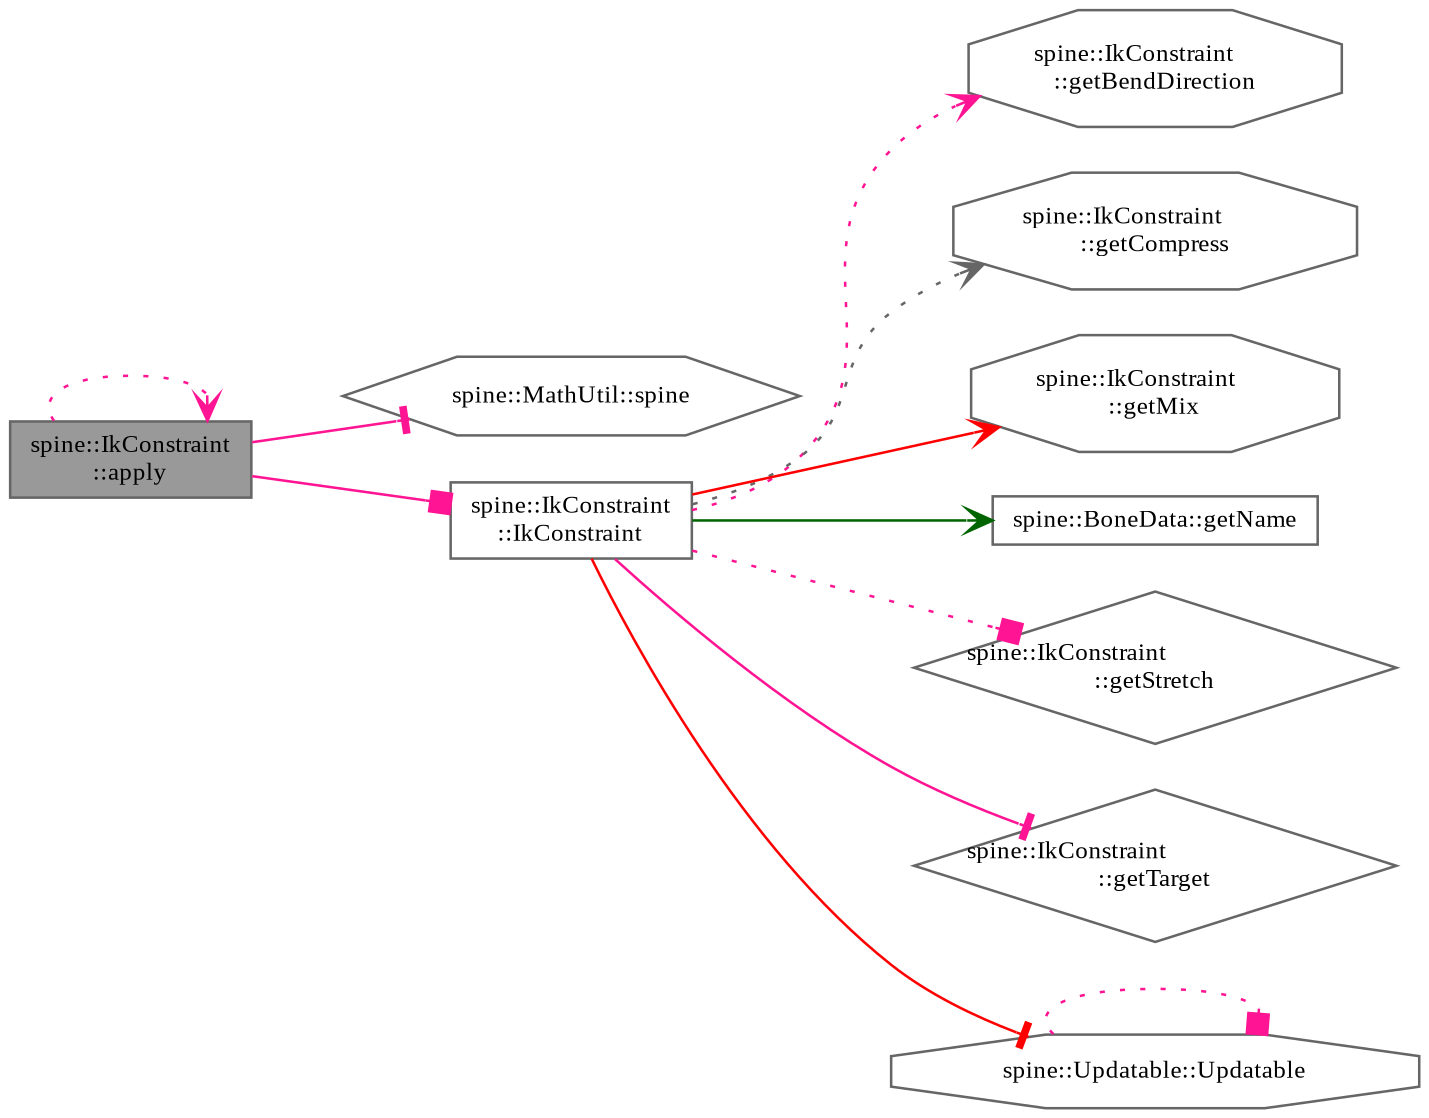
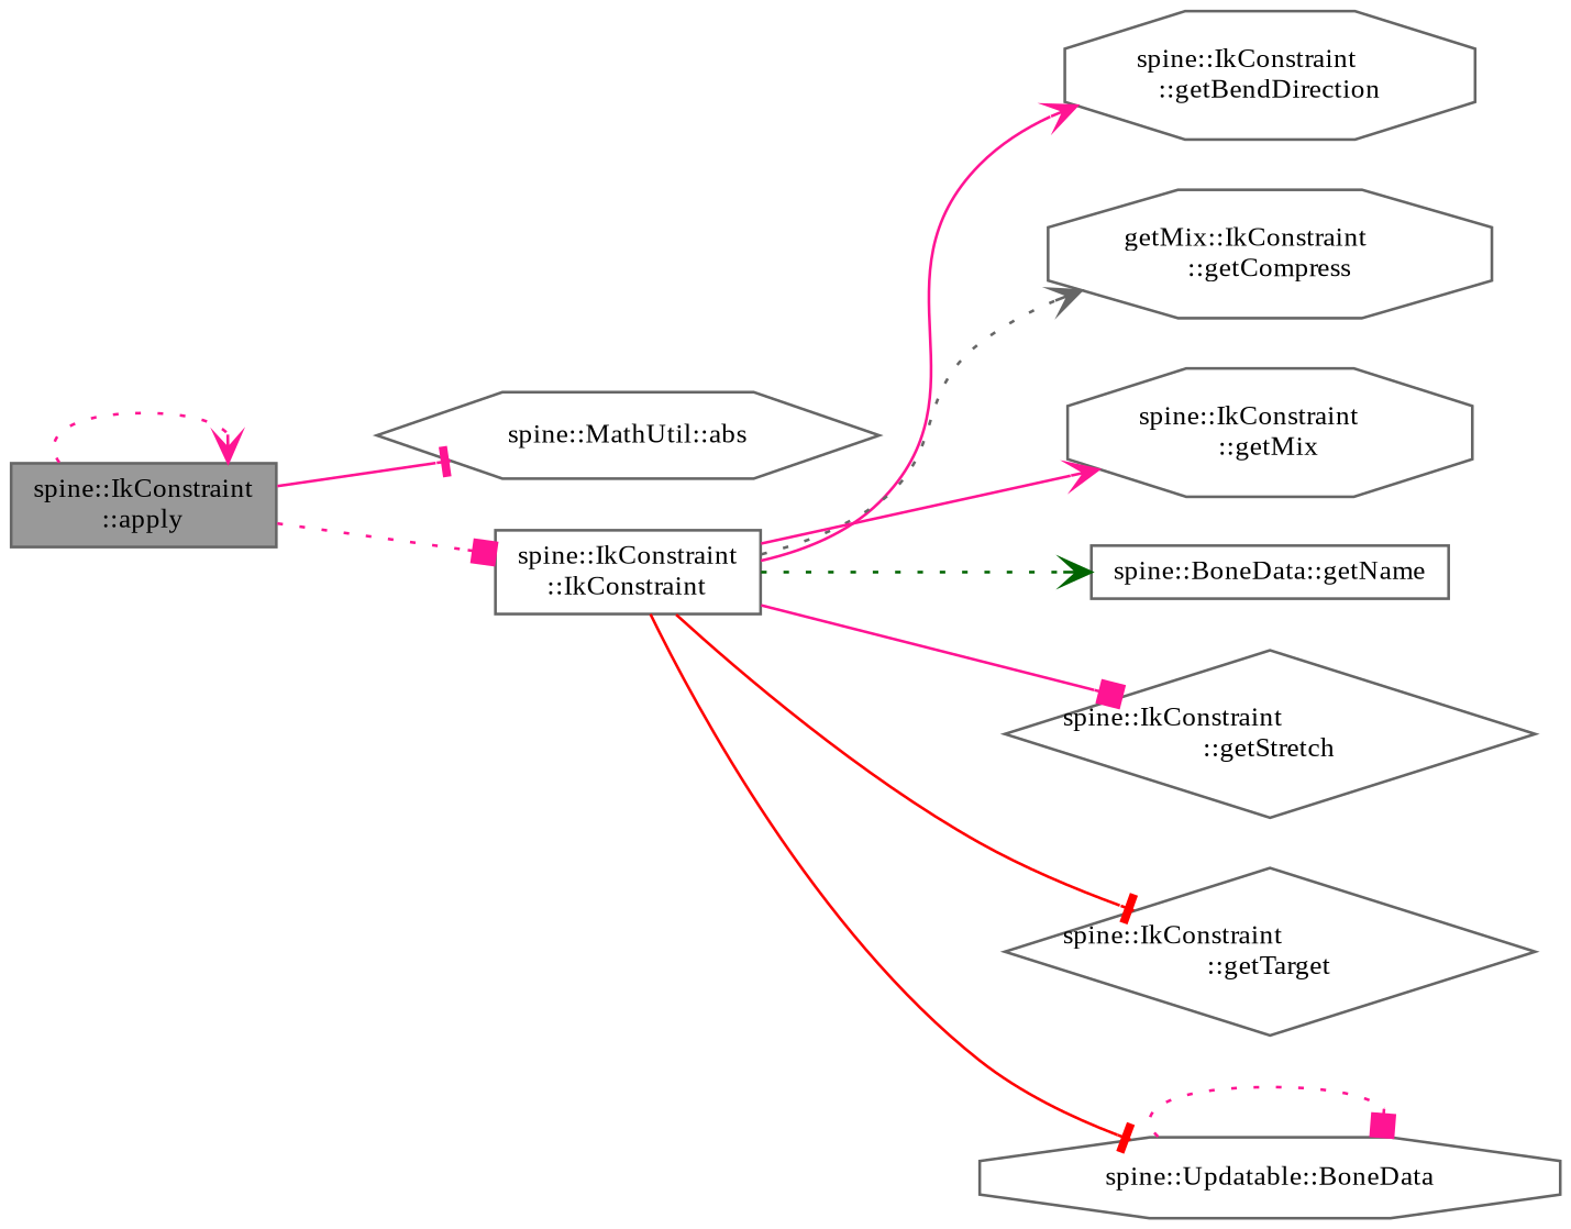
  digraph {
    fontname="Liberation Serif"
    rankdir=LR
    node [color=grey40 fillcolor=white fontname="Liberation Serif" fontsize=10 shape=octagon style=filled]
    edge [arrowhead=vee color=deeppink fontname="Liberation Serif" fontsize=10 labelfontname=Helvetica labelfontsize=10 style=solid]
    n1 [color=gray40 fillcolor=grey60 fontcolor=black height=0.2 label="spine::IkConstraint\l::apply" shape=box width=0.4]
-   n2 [height=0.2 label="spine::MathUtil::spine" shape=hexagon width=0.4]
+   n2 [height=0.2 label="spine::MathUtil::abs" shape=hexagon width=0.4]
    n3 [height=0.2 label="spine::IkConstraint\l::IkConstraint" shape=box width=0.4]
    n4 [height=0.2 label="spine::IkConstraint\l::getBendDirection" width=0.4]
-   n5 [height=0.2 label="spine::IkConstraint\l::getCompress" width=0.4]
+   n5 [height=0.2 label="getMix::IkConstraint\l::getCompress" width=0.4]
    n6 [height=0.2 label="spine::IkConstraint\l::getMix" width=0.4]
    n7 [height=0.2 label="spine::BoneData::getName" shape=box width=0.4]
    n8 [height=0.2 label="spine::IkConstraint\l::getStretch" shape=diamond width=0.4]
    n9 [height=0.2 label="spine::IkConstraint\l::getTarget" shape=diamond width=0.4]
-   n10 [height=0.2 label="spine::Updatable::Updatable" width=0.4]
+   n10 [height=0.2 label="spine::Updatable::BoneData" width=0.4]
    n1 -> n1 [style=dotted]
    n1 -> n2 [arrowhead=tee]
-   n1 -> n3 [arrowhead=box]
-   n3 -> n4 [style=dotted]
+   n1 -> n3 [arrowhead=box style=dotted]
+   n3 -> n4
    n3 -> n5 [color=gray40 style=dotted]
-   n3 -> n6 [color=red]
-   n3 -> n7 [color=darkgreen]
-   n3 -> n8 [arrowhead=box style=dotted]
-   n3 -> n9 [arrowhead=tee]
+   n3 -> n6
+   n3 -> n7 [color=darkgreen style=dotted]
+   n3 -> n8 [arrowhead=box]
+   n3 -> n9 [arrowhead=tee color=red]
    n3 -> n10 [arrowhead=tee color=red]
    n10 -> n10 [arrowhead=box style=dotted]
  }
